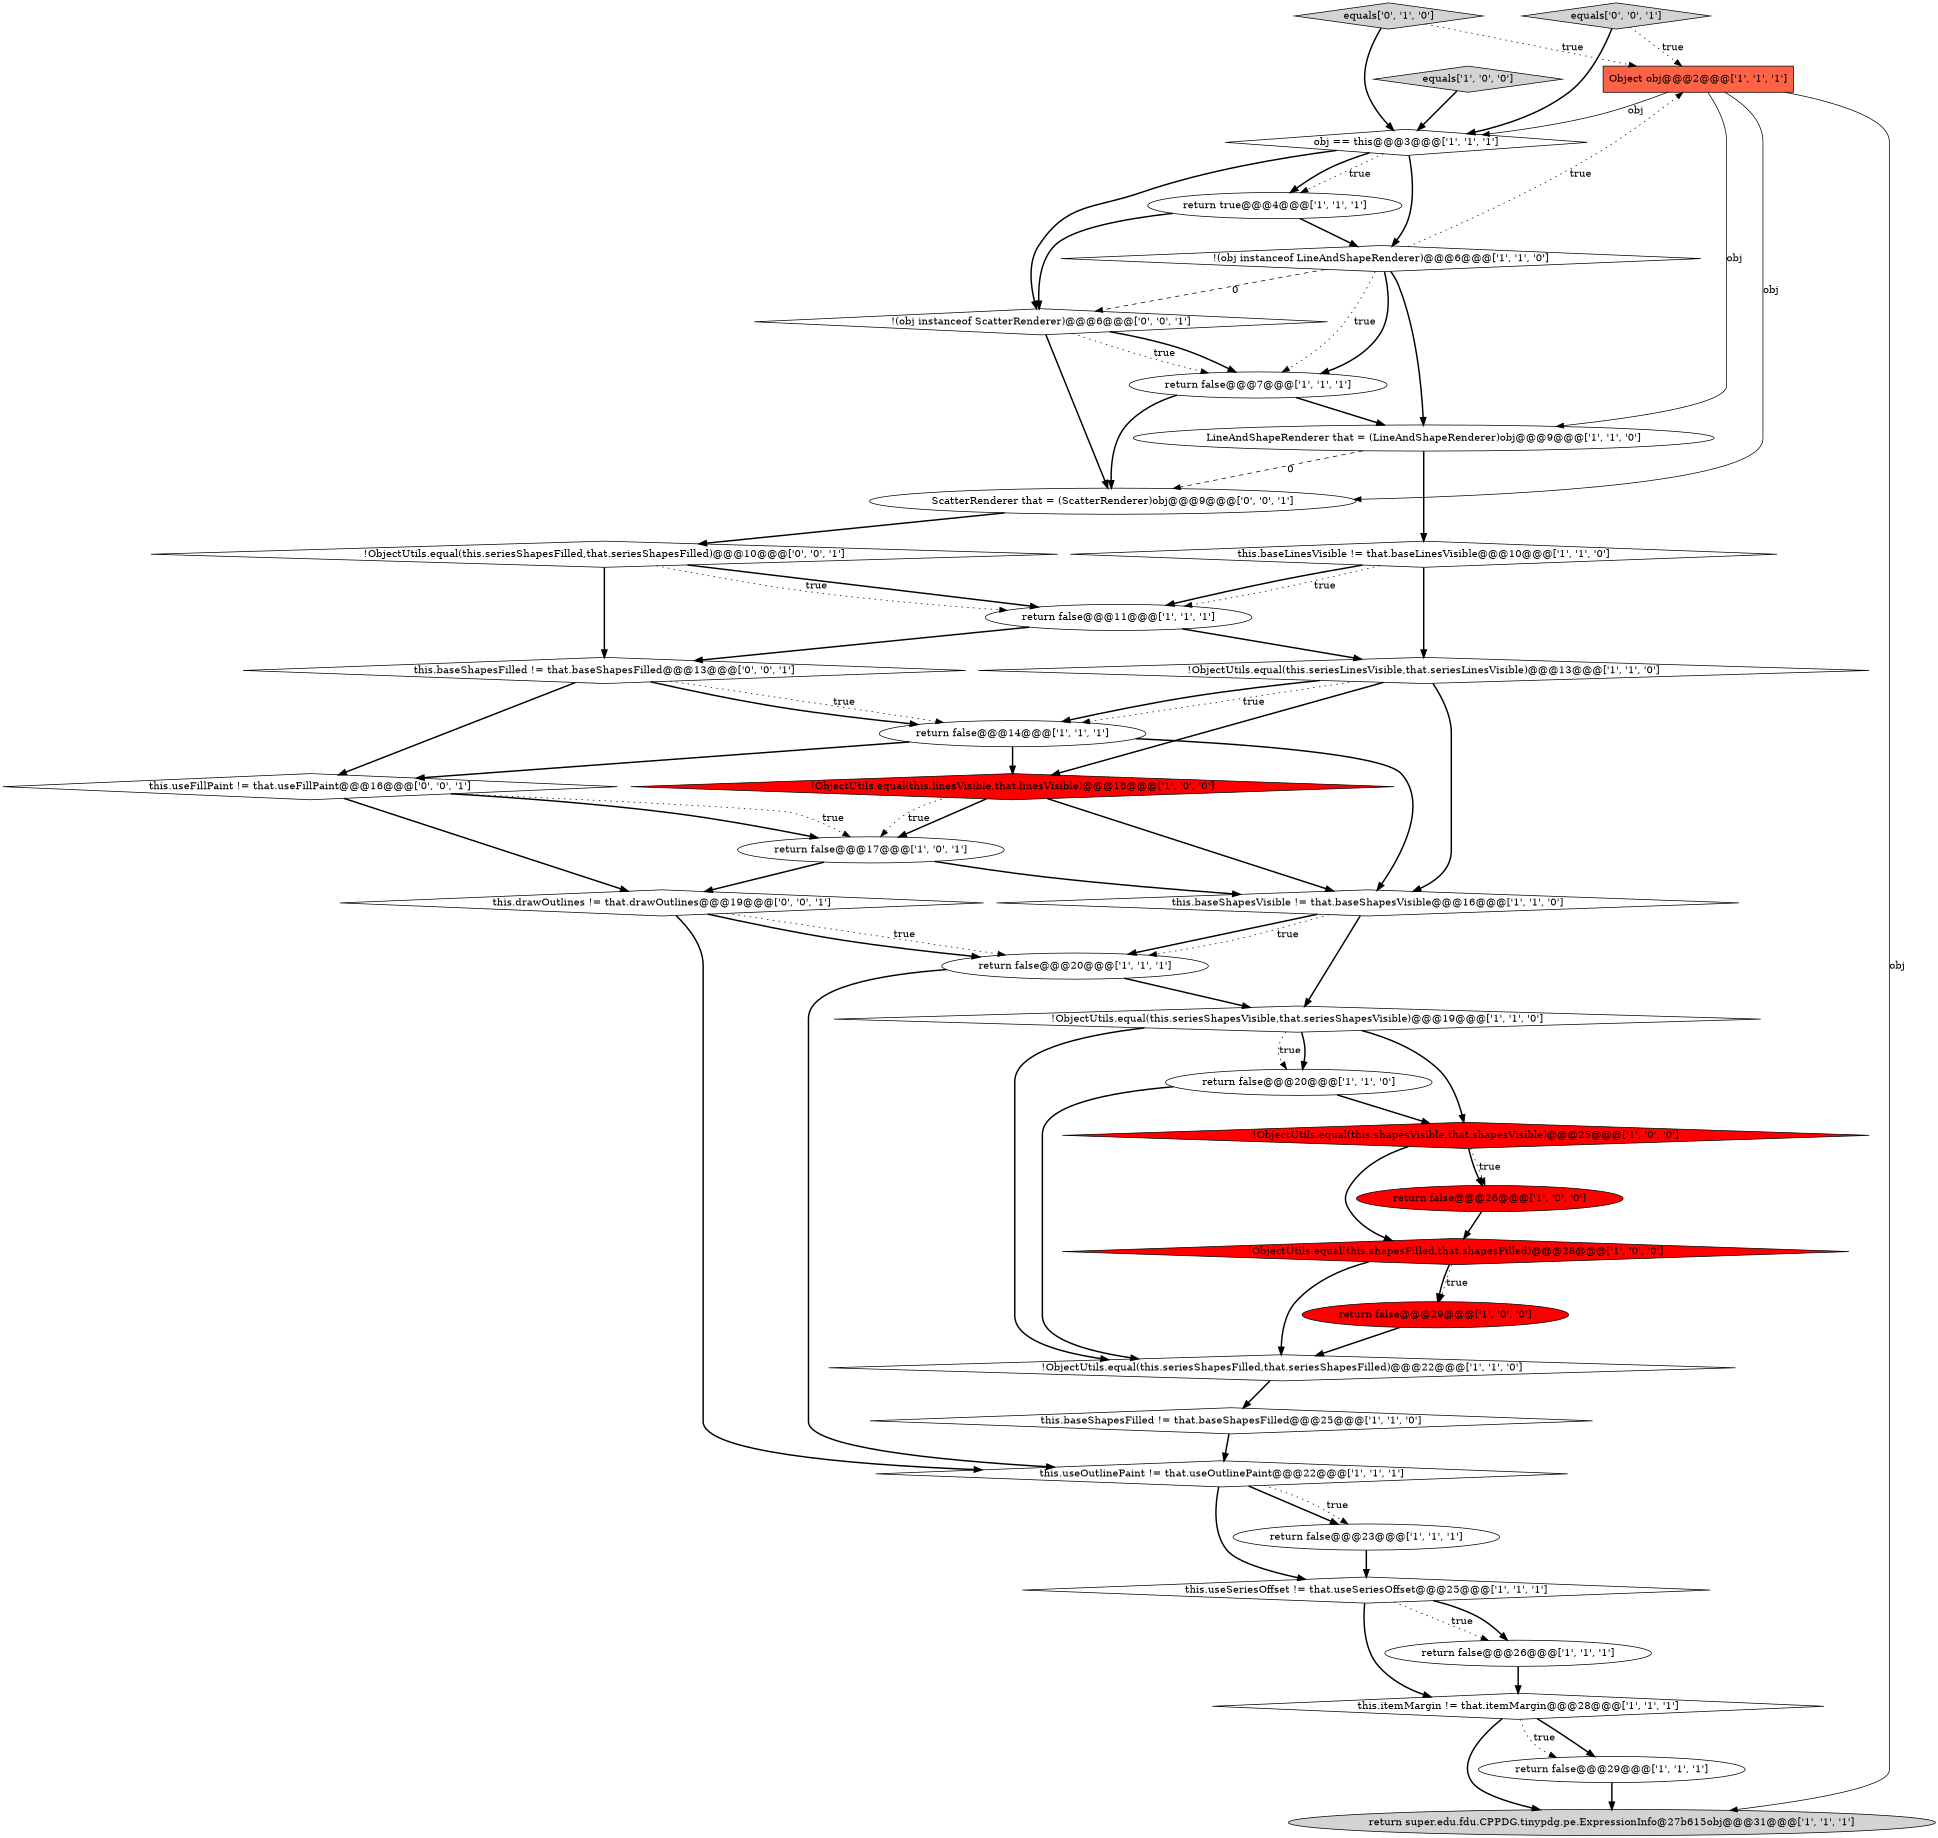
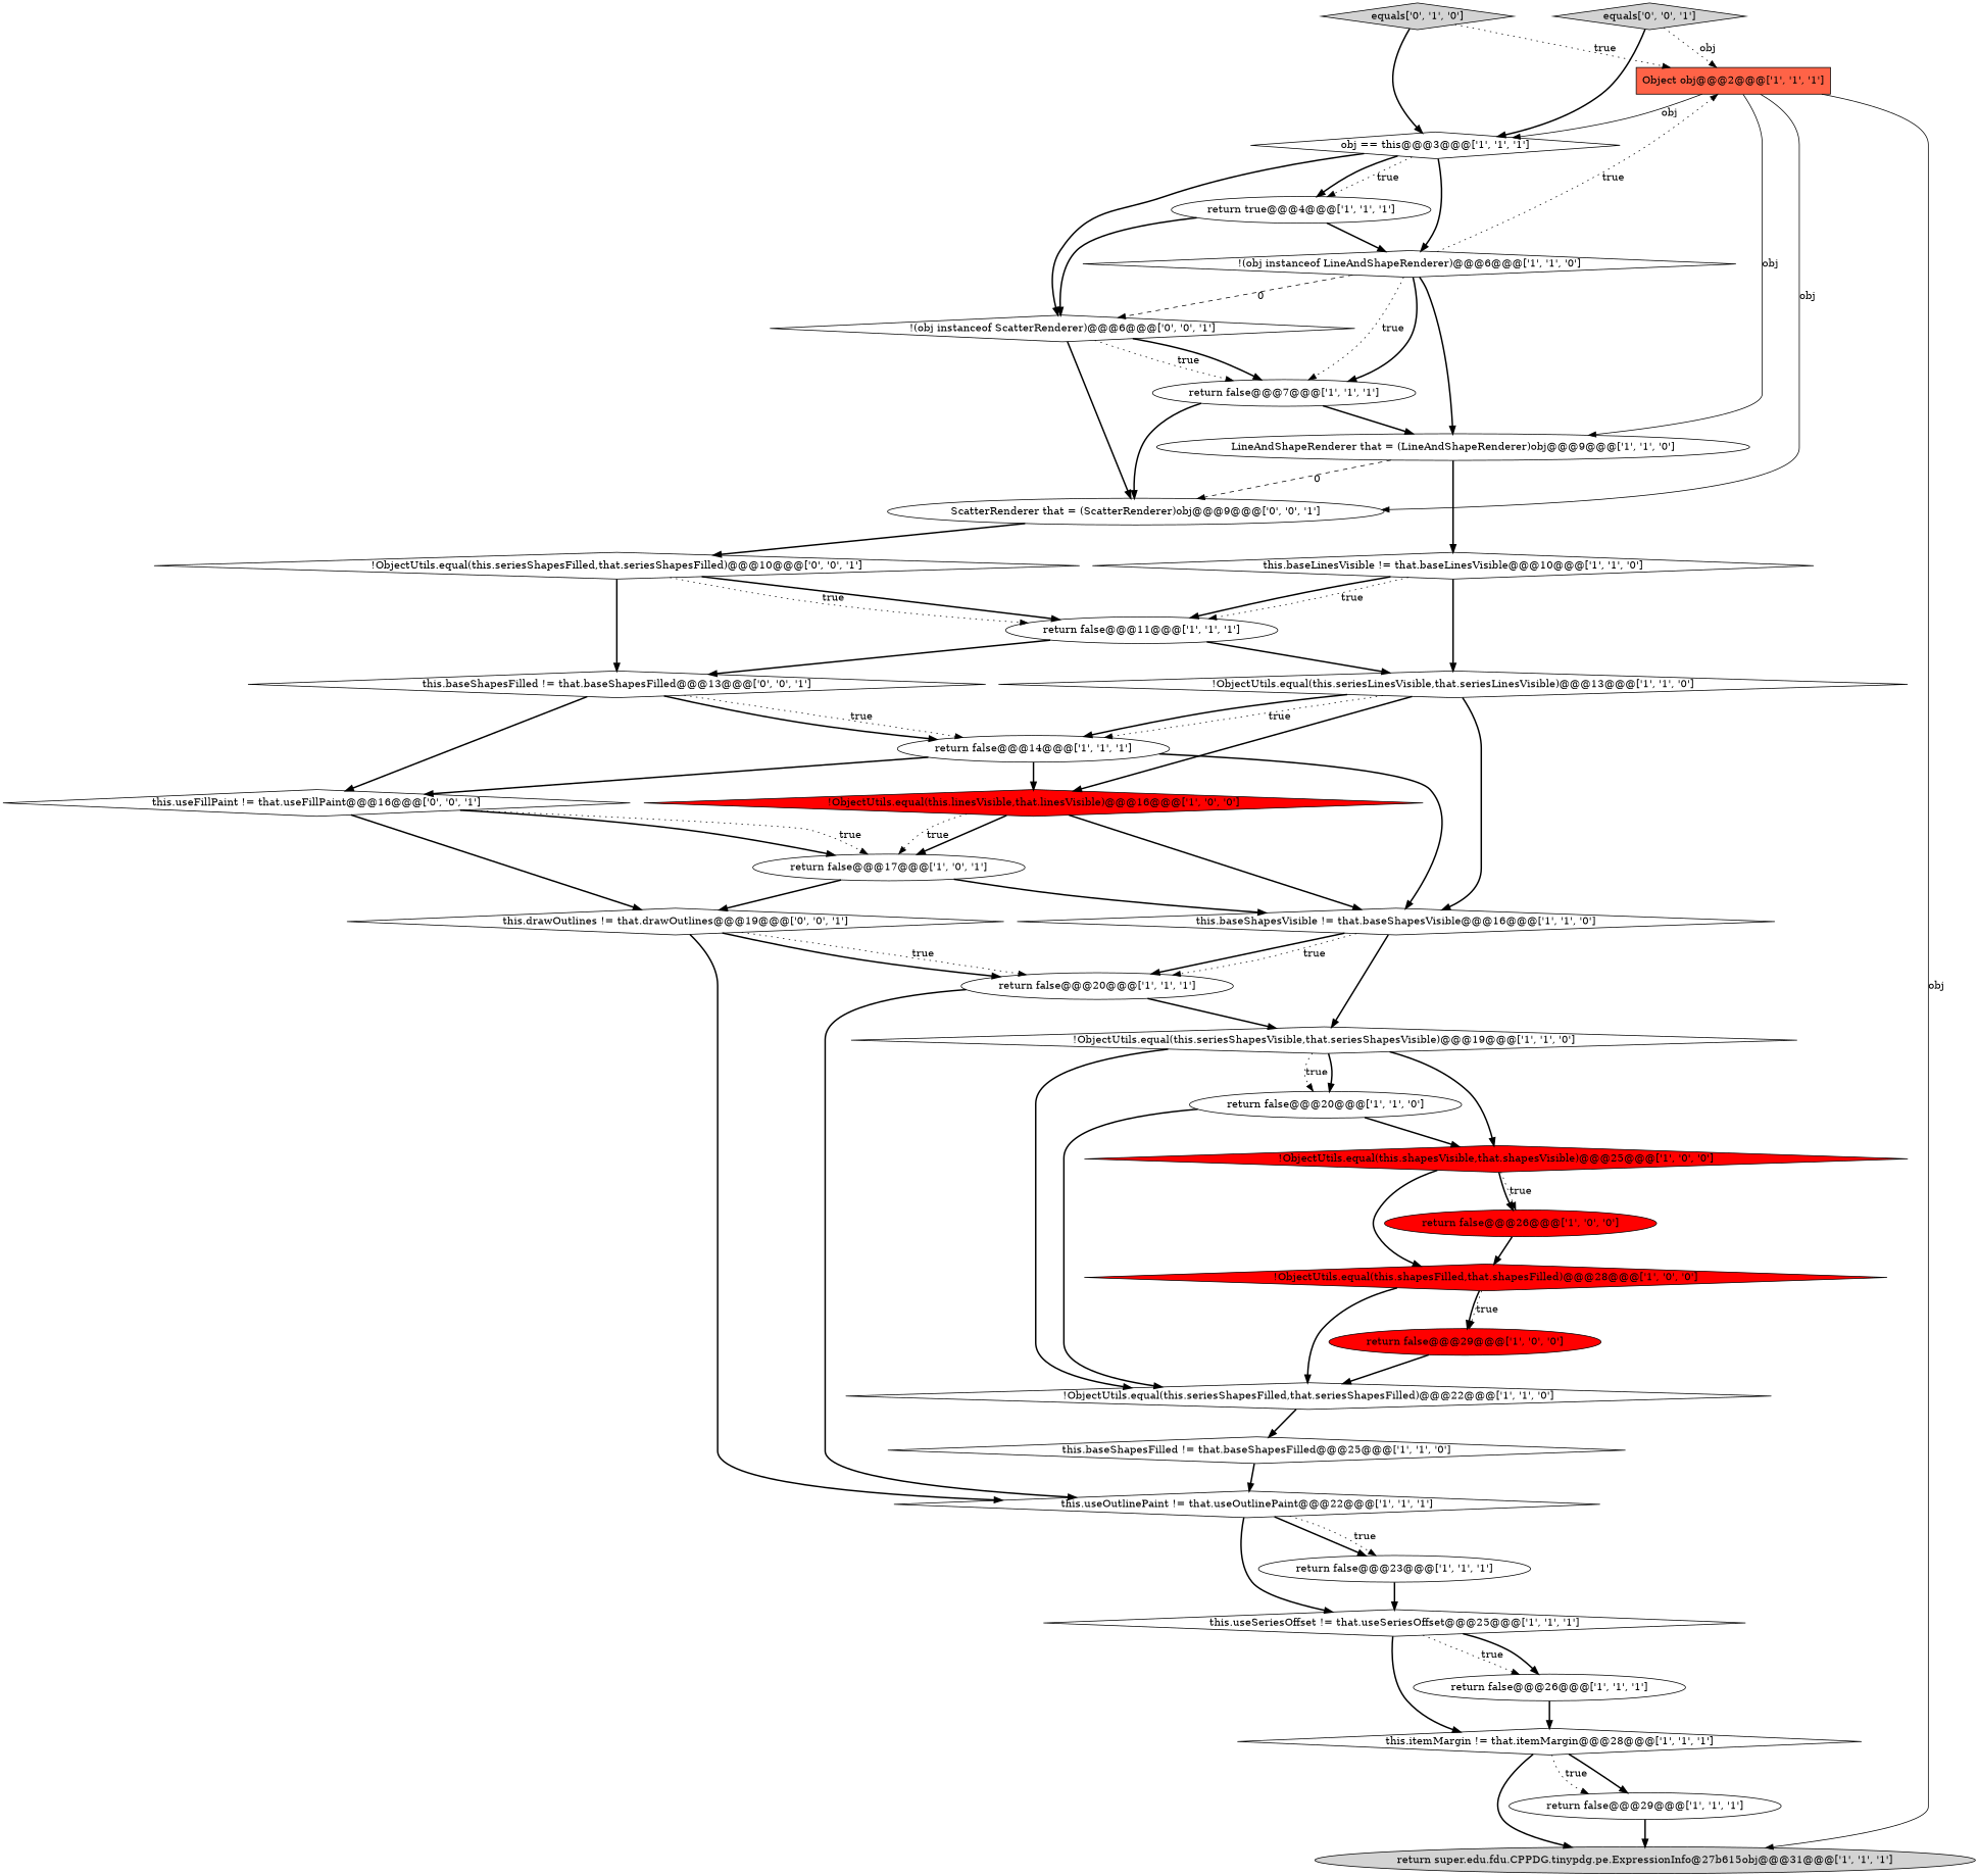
  digraph {
    node [fillcolor=white shape=diamond style=filled]
    edge [style=bold]
    n1 [fillcolor=red label="return false@@@26@@@['1', '0', '0']" shape=ellipse]
    n2 [fillcolor=red label="!ObjectUtils.equal(this.shapesFilled,that.shapesFilled)@@@28@@@['1', '0', '0']"]
    n3 [fillcolor=red label="return false@@@29@@@['1', '0', '0']" shape=ellipse]
    n4 [label="!ObjectUtils.equal(this.seriesShapesFilled,that.seriesShapesFilled)@@@22@@@['1', '1', '0']"]
    n5 [fillcolor=red label="!ObjectUtils.equal(this.shapesVisible,that.shapesVisible)@@@25@@@['1', '0', '0']"]
    n6 [label="return false@@@7@@@['1', '1', '1']" shape=ellipse]
    n7 [label="LineAndShapeRenderer that = (LineAndShapeRenderer)obj@@@9@@@['1', '1', '0']" shape=ellipse]
    n8 [label="ScatterRenderer that = (ScatterRenderer)obj@@@9@@@['0', '0', '1']" shape=ellipse]
    n9 [label="this.baseLinesVisible != that.baseLinesVisible@@@10@@@['1', '1', '0']"]
    n10 [label="!ObjectUtils.equal(this.seriesShapesFilled,that.seriesShapesFilled)@@@10@@@['0', '0', '1']"]
    n11 [label="return false@@@11@@@['1', '1', '1']" shape=ellipse]
    n12 [label="!ObjectUtils.equal(this.seriesLinesVisible,that.seriesLinesVisible)@@@13@@@['1', '1', '0']"]
    n13 [label="this.baseShapesFilled != that.baseShapesFilled@@@13@@@['0', '0', '1']"]
    n14 [label="this.baseShapesVisible != that.baseShapesVisible@@@16@@@['1', '1', '0']"]
    n15 [label="return false@@@14@@@['1', '1', '1']" shape=ellipse]
    n16 [fillcolor=red label="!ObjectUtils.equal(this.linesVisible,that.linesVisible)@@@16@@@['1', '0', '0']"]
    n17 [label="!(obj instanceof ScatterRenderer)@@@6@@@['0', '0', '1']"]
    n18 [label="this.useFillPaint != that.useFillPaint@@@16@@@['0', '0', '1']"]
    n19 [label="this.baseShapesFilled != that.baseShapesFilled@@@25@@@['1', '1', '0']"]
    n20 [label="!ObjectUtils.equal(this.seriesShapesVisible,that.seriesShapesVisible)@@@19@@@['1', '1', '0']"]
    n21 [label="return false@@@20@@@['1', '1', '1']" shape=ellipse]
    n22 [label="return false@@@20@@@['1', '1', '0']" shape=ellipse]
    n23 [label="this.useOutlinePaint != that.useOutlinePaint@@@22@@@['1', '1', '1']"]
    n24 [label="this.useSeriesOffset != that.useSeriesOffset@@@25@@@['1', '1', '1']"]
    n25 [label="return false@@@23@@@['1', '1', '1']" shape=ellipse]
    n26 [label="return false@@@26@@@['1', '1', '1']" shape=ellipse]
    n27 [label="this.itemMargin != that.itemMargin@@@28@@@['1', '1', '1']"]
    n28 [fillcolor=lightgray label="return super.edu.fdu.CPPDG.tinypdg.pe.ExpressionInfo@27b615obj@@@31@@@['1', '1', '1']" shape=ellipse]
    n29 [label="return false@@@29@@@['1', '1', '1']" shape=ellipse]
    n30 [label="return false@@@17@@@['1', '0', '1']" shape=ellipse]
    n31 [label="this.drawOutlines != that.drawOutlines@@@19@@@['0', '0', '1']"]
    n32 [fillcolor=tomato label="Object obj@@@2@@@['1', '1', '1']" shape=box]
    n33 [label="obj == this@@@3@@@['1', '1', '1']"]
    n34 [label="!(obj instanceof LineAndShapeRenderer)@@@6@@@['1', '1', '0']"]
    n35 [label="return true@@@4@@@['1', '1', '1']" shape=ellipse]
-   n36 [fillcolor=lightgray label="equals['1', '0', '0']"]
    n37 [fillcolor=lightgray label="equals['0', '1', '0']"]
    n38 [fillcolor=lightgray label="equals['0', '0', '1']"]
    n1 -> n2
    n2 -> n3 [label=true style=dotted]
    n2 -> n3
    n2 -> n4
    n3 -> n4
    n4 -> n19
    n5 -> n1 [label=true style=dotted]
    n5 -> n1
    n5 -> n2
    n6 -> n7
    n6 -> n8
    n7 -> n8 [label=0 style=dashed]
    n7 -> n9
    n8 -> n10
    n9 -> n11
    n9 -> n11 [label=true style=dotted]
    n9 -> n12
    n10 -> n11
    n10 -> n11 [label=true style=dotted]
    n10 -> n13
    n11 -> n12
    n11 -> n13
    n12 -> n14
    n12 -> n15 [label=true style=dotted]
    n12 -> n15
    n12 -> n16
    n13 -> n15 [label=true style=dotted]
    n13 -> n15
    n13 -> n18
    n14 -> n20
    n14 -> n21
    n14 -> n21 [label=true style=dotted]
    n15 -> n14
    n15 -> n16
    n15 -> n18
    n16 -> n14
    n16 -> n30
    n16 -> n30 [label=true style=dotted]
    n17 -> n6
    n17 -> n6 [label=true style=dotted]
    n17 -> n8
    n18 -> n30 [label=true style=dotted]
    n18 -> n30
    n18 -> n31
    n19 -> n23
    n20 -> n4
    n20 -> n5
    n20 -> n22
    n20 -> n22 [label=true style=dotted]
    n21 -> n20
    n21 -> n23
    n22 -> n4
    n22 -> n5
    n23 -> n24
    n23 -> n25
    n23 -> n25 [label=true style=dotted]
    n24 -> n26 [label=true style=dotted]
    n24 -> n26
    n24 -> n27
    n25 -> n24
    n26 -> n27
    n27 -> n28
    n27 -> n29
    n27 -> n29 [label=true style=dotted]
    n29 -> n28
    n30 -> n14
    n30 -> n31
    n31 -> n21 [label=true style=dotted]
    n31 -> n21
    n31 -> n23
    n32 -> n7 [label=obj style=solid]
    n32 -> n8 [label=obj style=solid]
    n32 -> n28 [label=obj style=solid]
    n32 -> n33 [label=obj style=solid]
    n33 -> n17
    n33 -> n34
    n33 -> n35
    n33 -> n35 [label=true style=dotted]
    n34 -> n6 [label=true style=dotted]
    n34 -> n6
    n34 -> n7
    n34 -> n17 [label=0 style=dashed]
    n34 -> n32 [label=true style=dotted]
    n35 -> n17
    n35 -> n34
-   n36 -> n33
    n37 -> n32 [label=true style=dotted]
    n37 -> n33
-   n38 -> n32 [label=true style=dotted]
+   n38 -> n32 [label=obj style=dotted]
    n38 -> n33
  }
